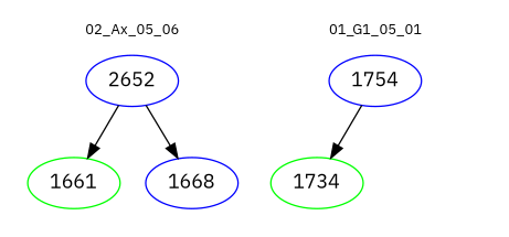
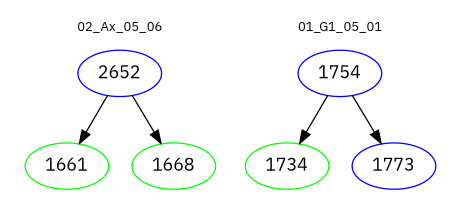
  digraph {
    fontname="IBM Plex Sans"
    node [color=blue fontname="IBM Plex Sans"]
    edge [color=black fontname="IBM Plex Sans"]
    n1 [label=2652]
    n2 [color=green label=1661]
-   n3 [label=1668]
+   n3 [color=green label=1668]
    n4 [label=1754]
    n5 [color=green label=1734]
+   n6 [label=1773]
    subgraph cluster_1 {
      color=white
      fontsize=10
      label="02_Ax_05_06"
      n1
      n2
      n3
    }
    subgraph cluster_2 {
      color=white
      fontsize=10
      label="01_G1_05_01"
      n4
      n5
+     n6
    }
    n1 -> n2
    n1 -> n3
    n4 -> n5
+   n4 -> n6
  }
